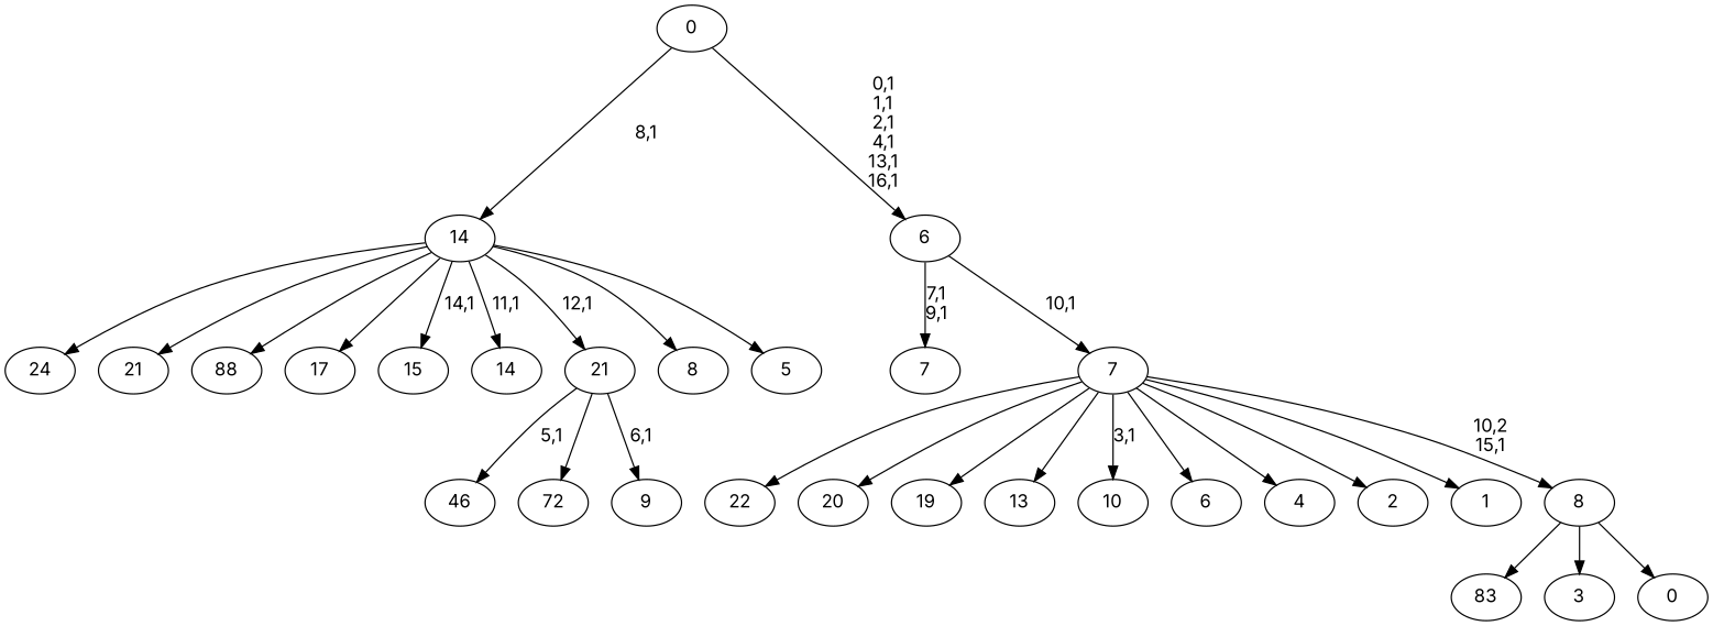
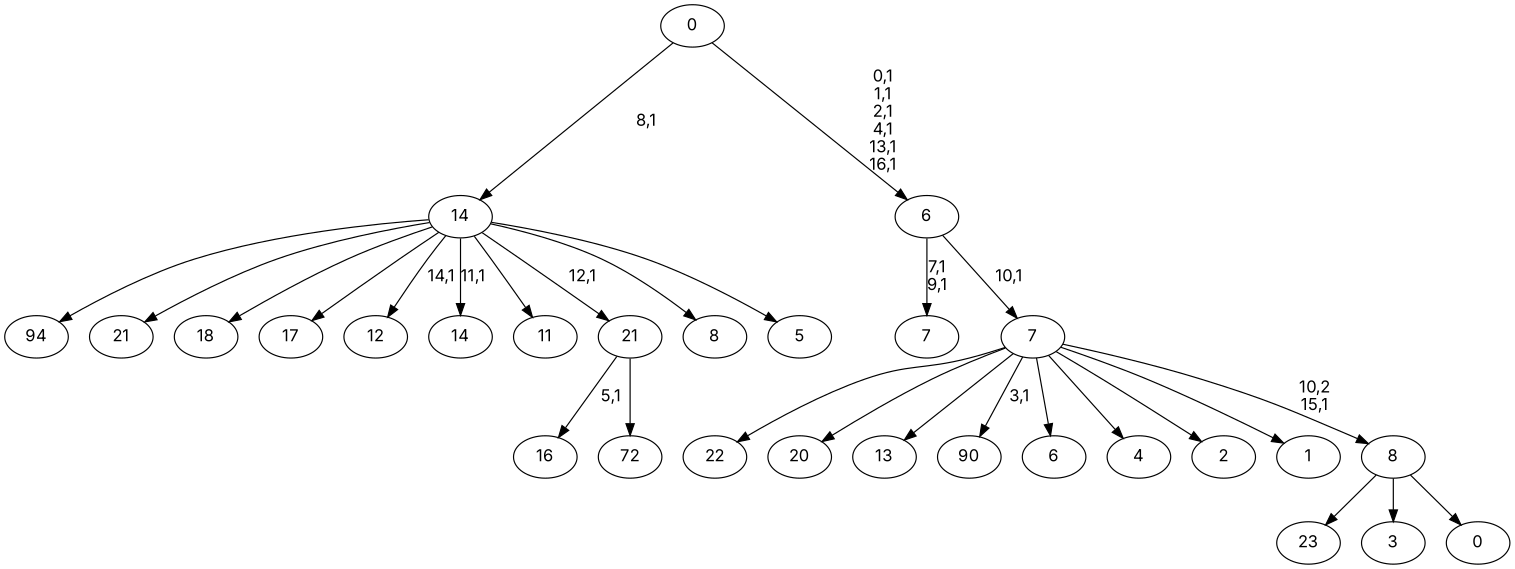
  digraph {
    fontname=Inter
    node [fontname=Inter]
    edge [fontname=Inter]
-   n1 [label=24]
-   n2 [label=83]
+   n1 [label=94]
+   n2 [label=23]
    n3 [label=22]
    n4 [label=21]
    n5 [label=20]
-   n6 [label=19]
-   n7 [label=88]
+   n7 [label=18]
    n8 [label=17]
-   n9 [label=46]
-   n10 [label=15]
+   n9 [label=16]
+   n10 [label=12]
    n11 [label=14]
    n12 [label=13]
    n13 [label=72]
-   n15 [label=10]
-   n16 [label=9]
+   n14 [label=11]
+   n15 [label=90]
    21
    n18 [label=8]
    n19 [label=7]
    n20 [label=6]
    n21 [label=5]
    14
    n23 [label=4]
    n24 [label=3]
    n25 [label=2]
    n26 [label=1]
    n27 [label=0]
    8
    7
    6
    0
    21 -> n9 [label="5,1"]
    21 -> n13
-   21 -> n16 [label="6,1"]
    14 -> n1
    14 -> n4
    14 -> n7
    14 -> n8
    14 -> n10 [label="14,1"]
    14 -> n11 [label="11,1"]
+   14 -> n14
    14 -> 21 [label="12,1"]
    14 -> n18
    14 -> n21
    8 -> n2
    8 -> n24
    8 -> n27
    7 -> n3
    7 -> n5
-   7 -> n6
    7 -> n12
    7 -> n15 [label="3,1"]
    7 -> n20
    7 -> n23
    7 -> n25
    7 -> n26
    7 -> 8 [label="10,2\n15,1"]
    6 -> n19 [label="7,1\n9,1"]
    6 -> 7 [label="10,1"]
    0 -> 14 [label="8,1"]
    0 -> 6 [label="0,1\n1,1\n2,1\n4,1\n13,1\n16,1"]
  }
